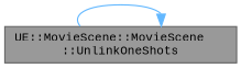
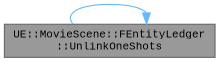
  digraph {
    rankdir=LR
    fontname="Liberation Mono"
-   n1 [color=gray40 fillcolor=grey60 fontcolor=black fontname="Liberation Mono" fontsize=10 height=0.2 label="UE::MovieScene::MovieScene\l::UnlinkOneShots" shape=box style=filled width=0.4]
+   n1 [color=gray40 fillcolor=grey60 fontcolor=black fontname="Liberation Mono" fontsize=10 height=0.2 label="UE::MovieScene::FEntityLedger\l::UnlinkOneShots" shape=box style=filled width=0.4]
    n1 -> n1 [color=steelblue1 fontname="Liberation Mono" fontsize=10 labelfontname=Helvetica labelfontsize=10 style=solid]
  }
